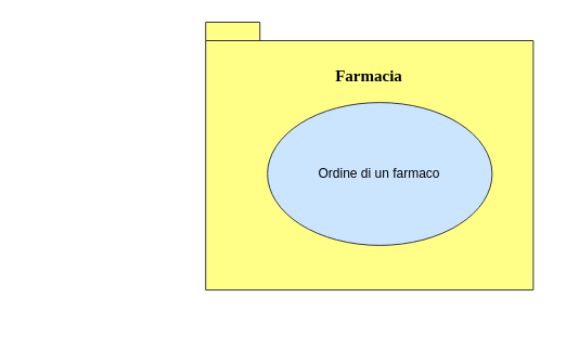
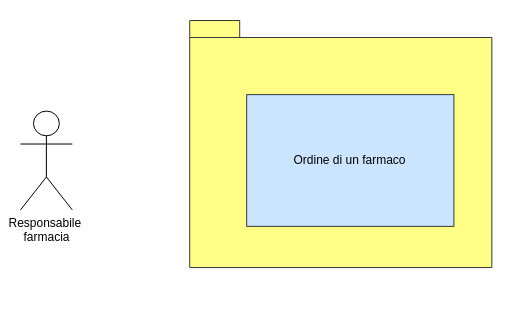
  <mxCell id="0" />
  <mxCell id="1" parent="0" />
  <mxCell id="2" value="" style="group" parent="1" vertex="1" connectable="0"><mxGeometry x="20" y="20" width="480" height="280" as="geometry" /></mxCell>
  <mxCell id="3" value="" style="shape=folder;fontStyle=1;spacingTop=12;tabWidth=50;tabHeight=17;tabPosition=left;html=1;rounded=0;shadow=0;comic=0;labelBackgroundColor=default;strokeWidth=1;fontFamily=Verdana;fontSize=10;align=center;fillColor=#ffff88;strokeColor=#36393d;labelPosition=center;verticalLabelPosition=top;verticalAlign=bottom;horizontal=1;" parent="2" vertex="1"><mxGeometry x="169.209" width="302.158" height="247.059" as="geometry" /></mxCell>
  <mxCell id="4" value="" style="group" parent="2" vertex="1" connectable="0"><mxGeometry width="480" height="280" as="geometry" /></mxCell>
- <mxCell id="6" value="Ordine di un farmaco" style="ellipse;whiteSpace=wrap;html=1;fillColor=#cce5ff;strokeColor=#36393d;" parent="4" vertex="1"><mxGeometry x="226.187" y="74.118" width="207.194" height="131.765" as="geometry" /></mxCell>
- <mxCell id="7" value="&lt;span style=&quot;font-family: Verdana; font-weight: 700;&quot;&gt;&lt;font style=&quot;font-size: 15px;&quot;&gt;Farmacia&lt;/font&gt;&lt;/span&gt;" style="text;html=1;align=center;verticalAlign=middle;whiteSpace=wrap;rounded=0;labelBackgroundColor=none;fontSize=10;fillColor=none;" parent="2" vertex="1"><mxGeometry x="277.122" y="32.941" width="86.331" height="32.941" as="geometry" /></mxCell>
+ <mxCell id="5" value="Responsabile&amp;nbsp;&lt;br&gt;farmacia" style="shape=umlActor;verticalLabelPosition=bottom;verticalAlign=top;html=1;outlineConnect=0;" parent="4" vertex="1"><mxGeometry y="90.588" width="51.799" height="98.824" as="geometry" /></mxCell>
+ <mxCell id="6" value="Ordine di un farmaco" style="whiteSpace=wrap;html=1;fillColor=#cce5ff;strokeColor=#36393d;rounded=0;" parent="4" vertex="1"><mxGeometry x="226.187" y="74.118" width="207.194" height="131.765" as="geometry" /></mxCell>
